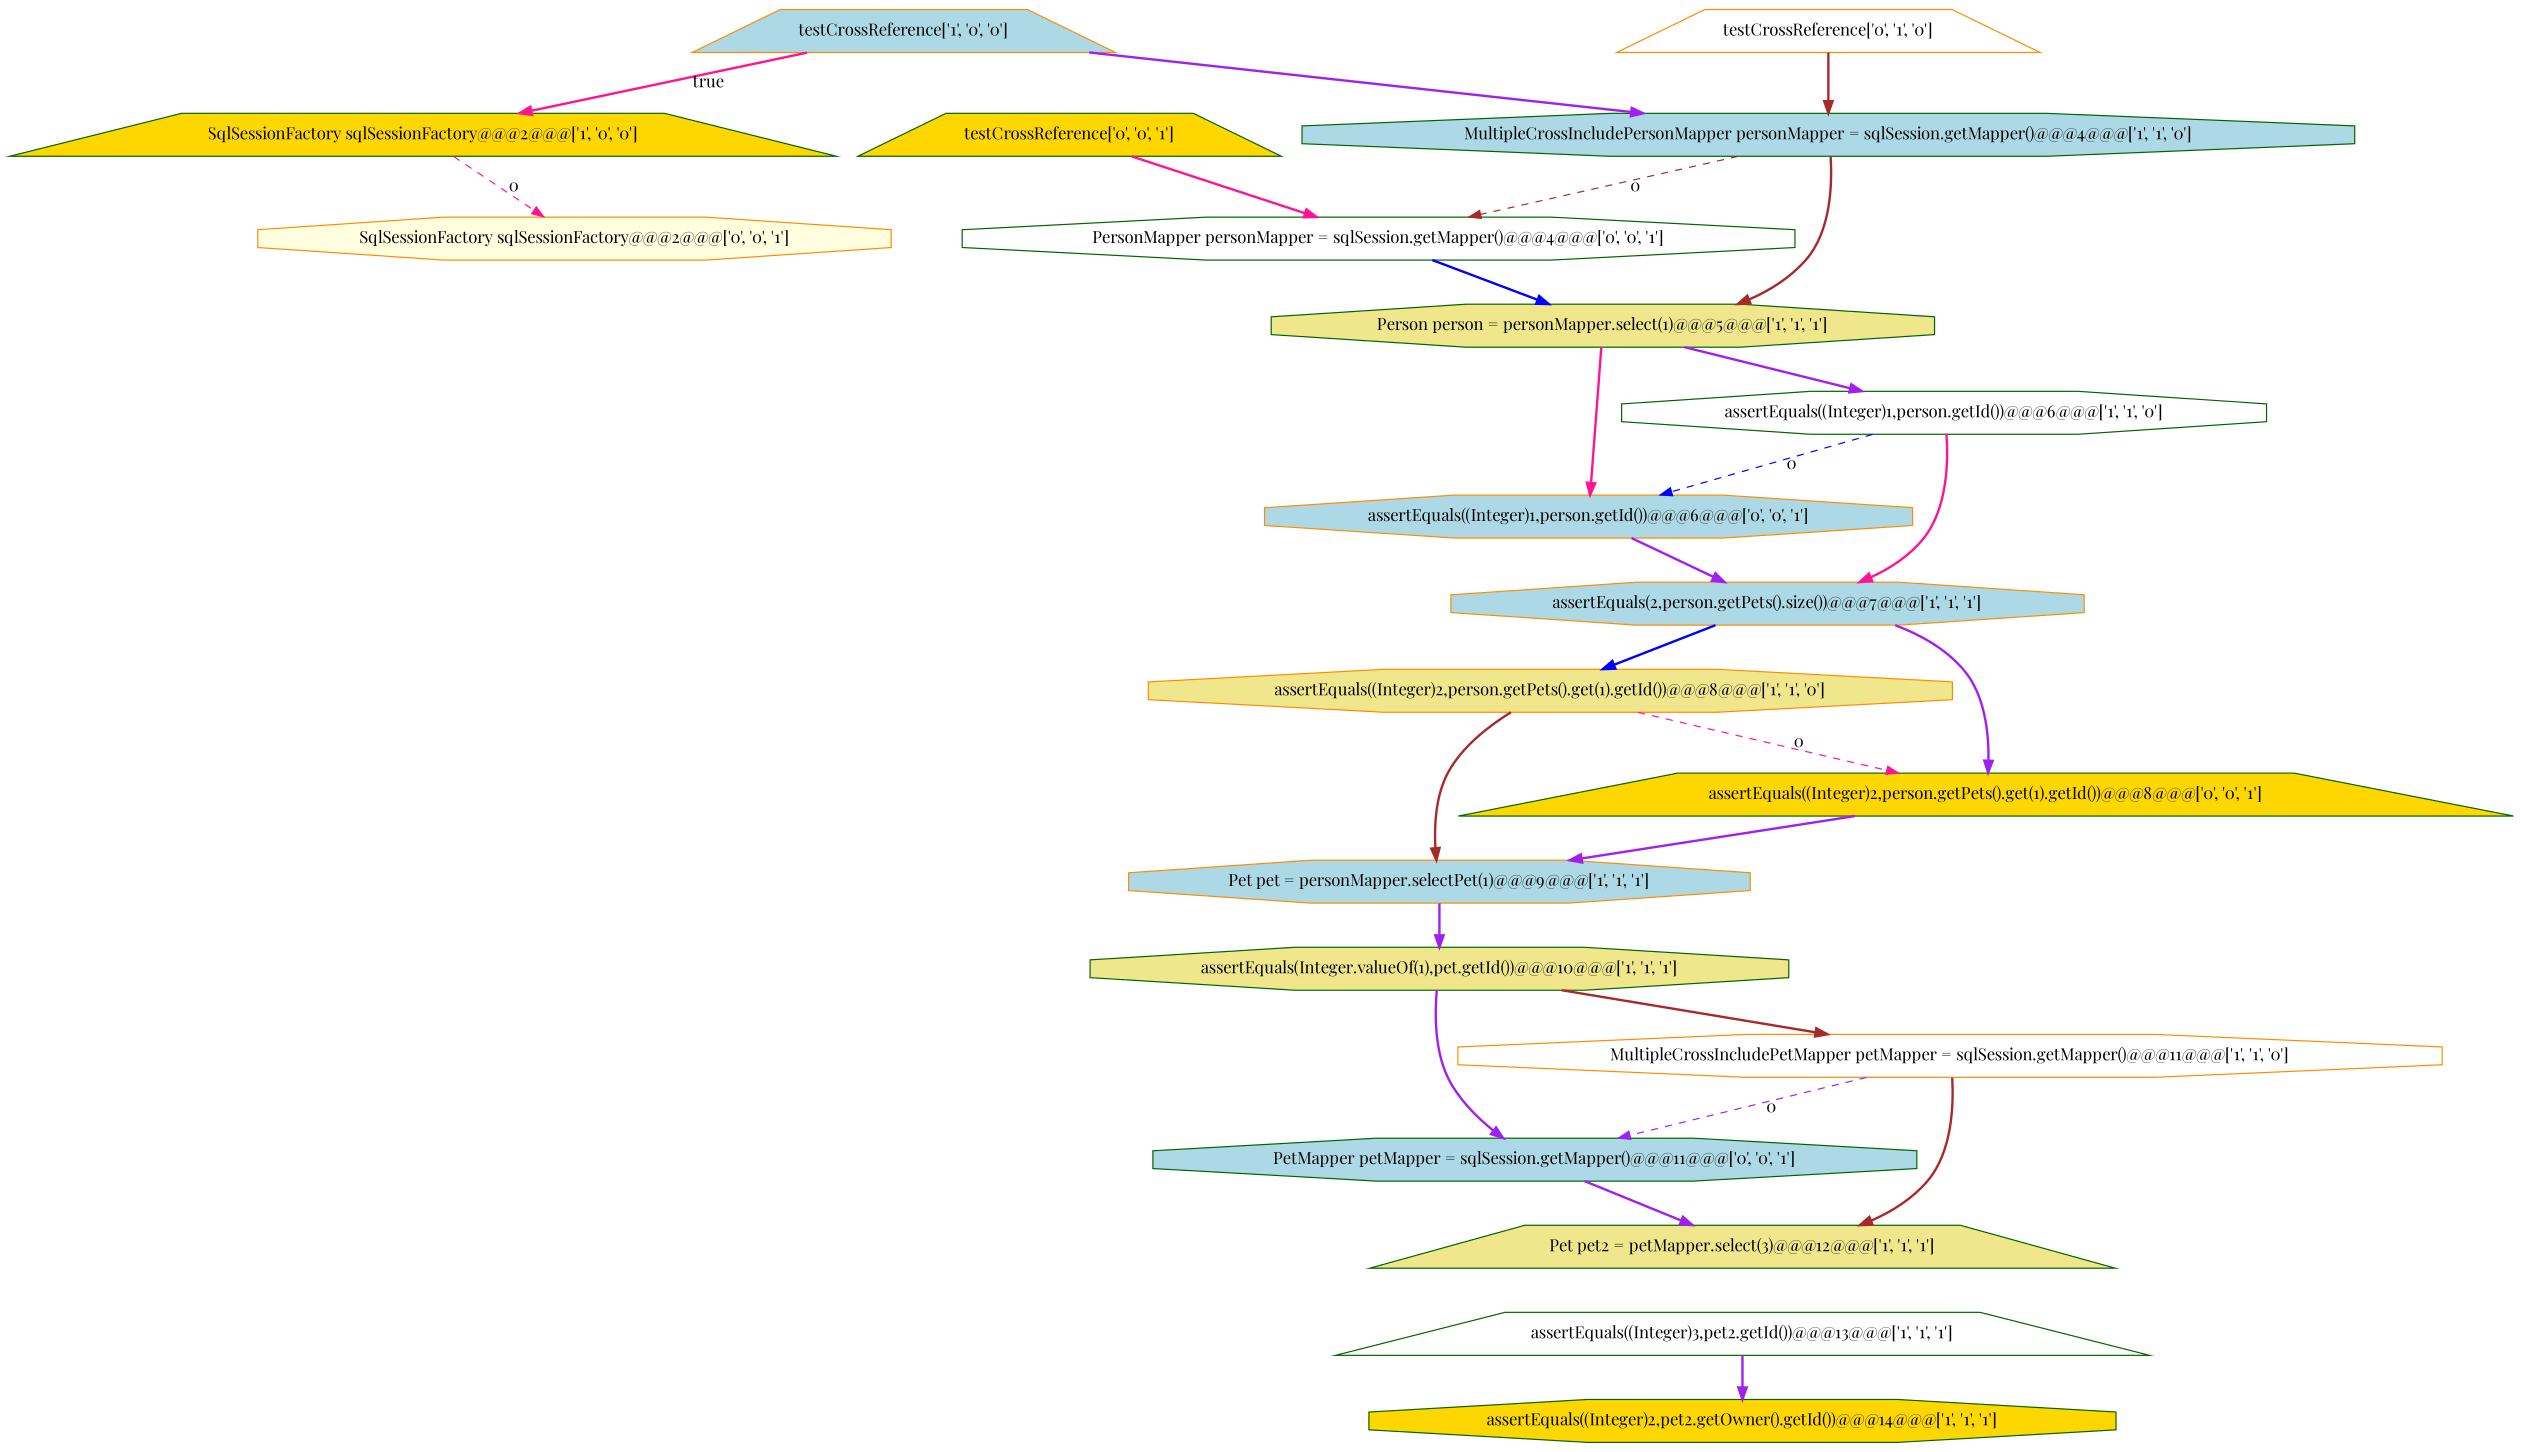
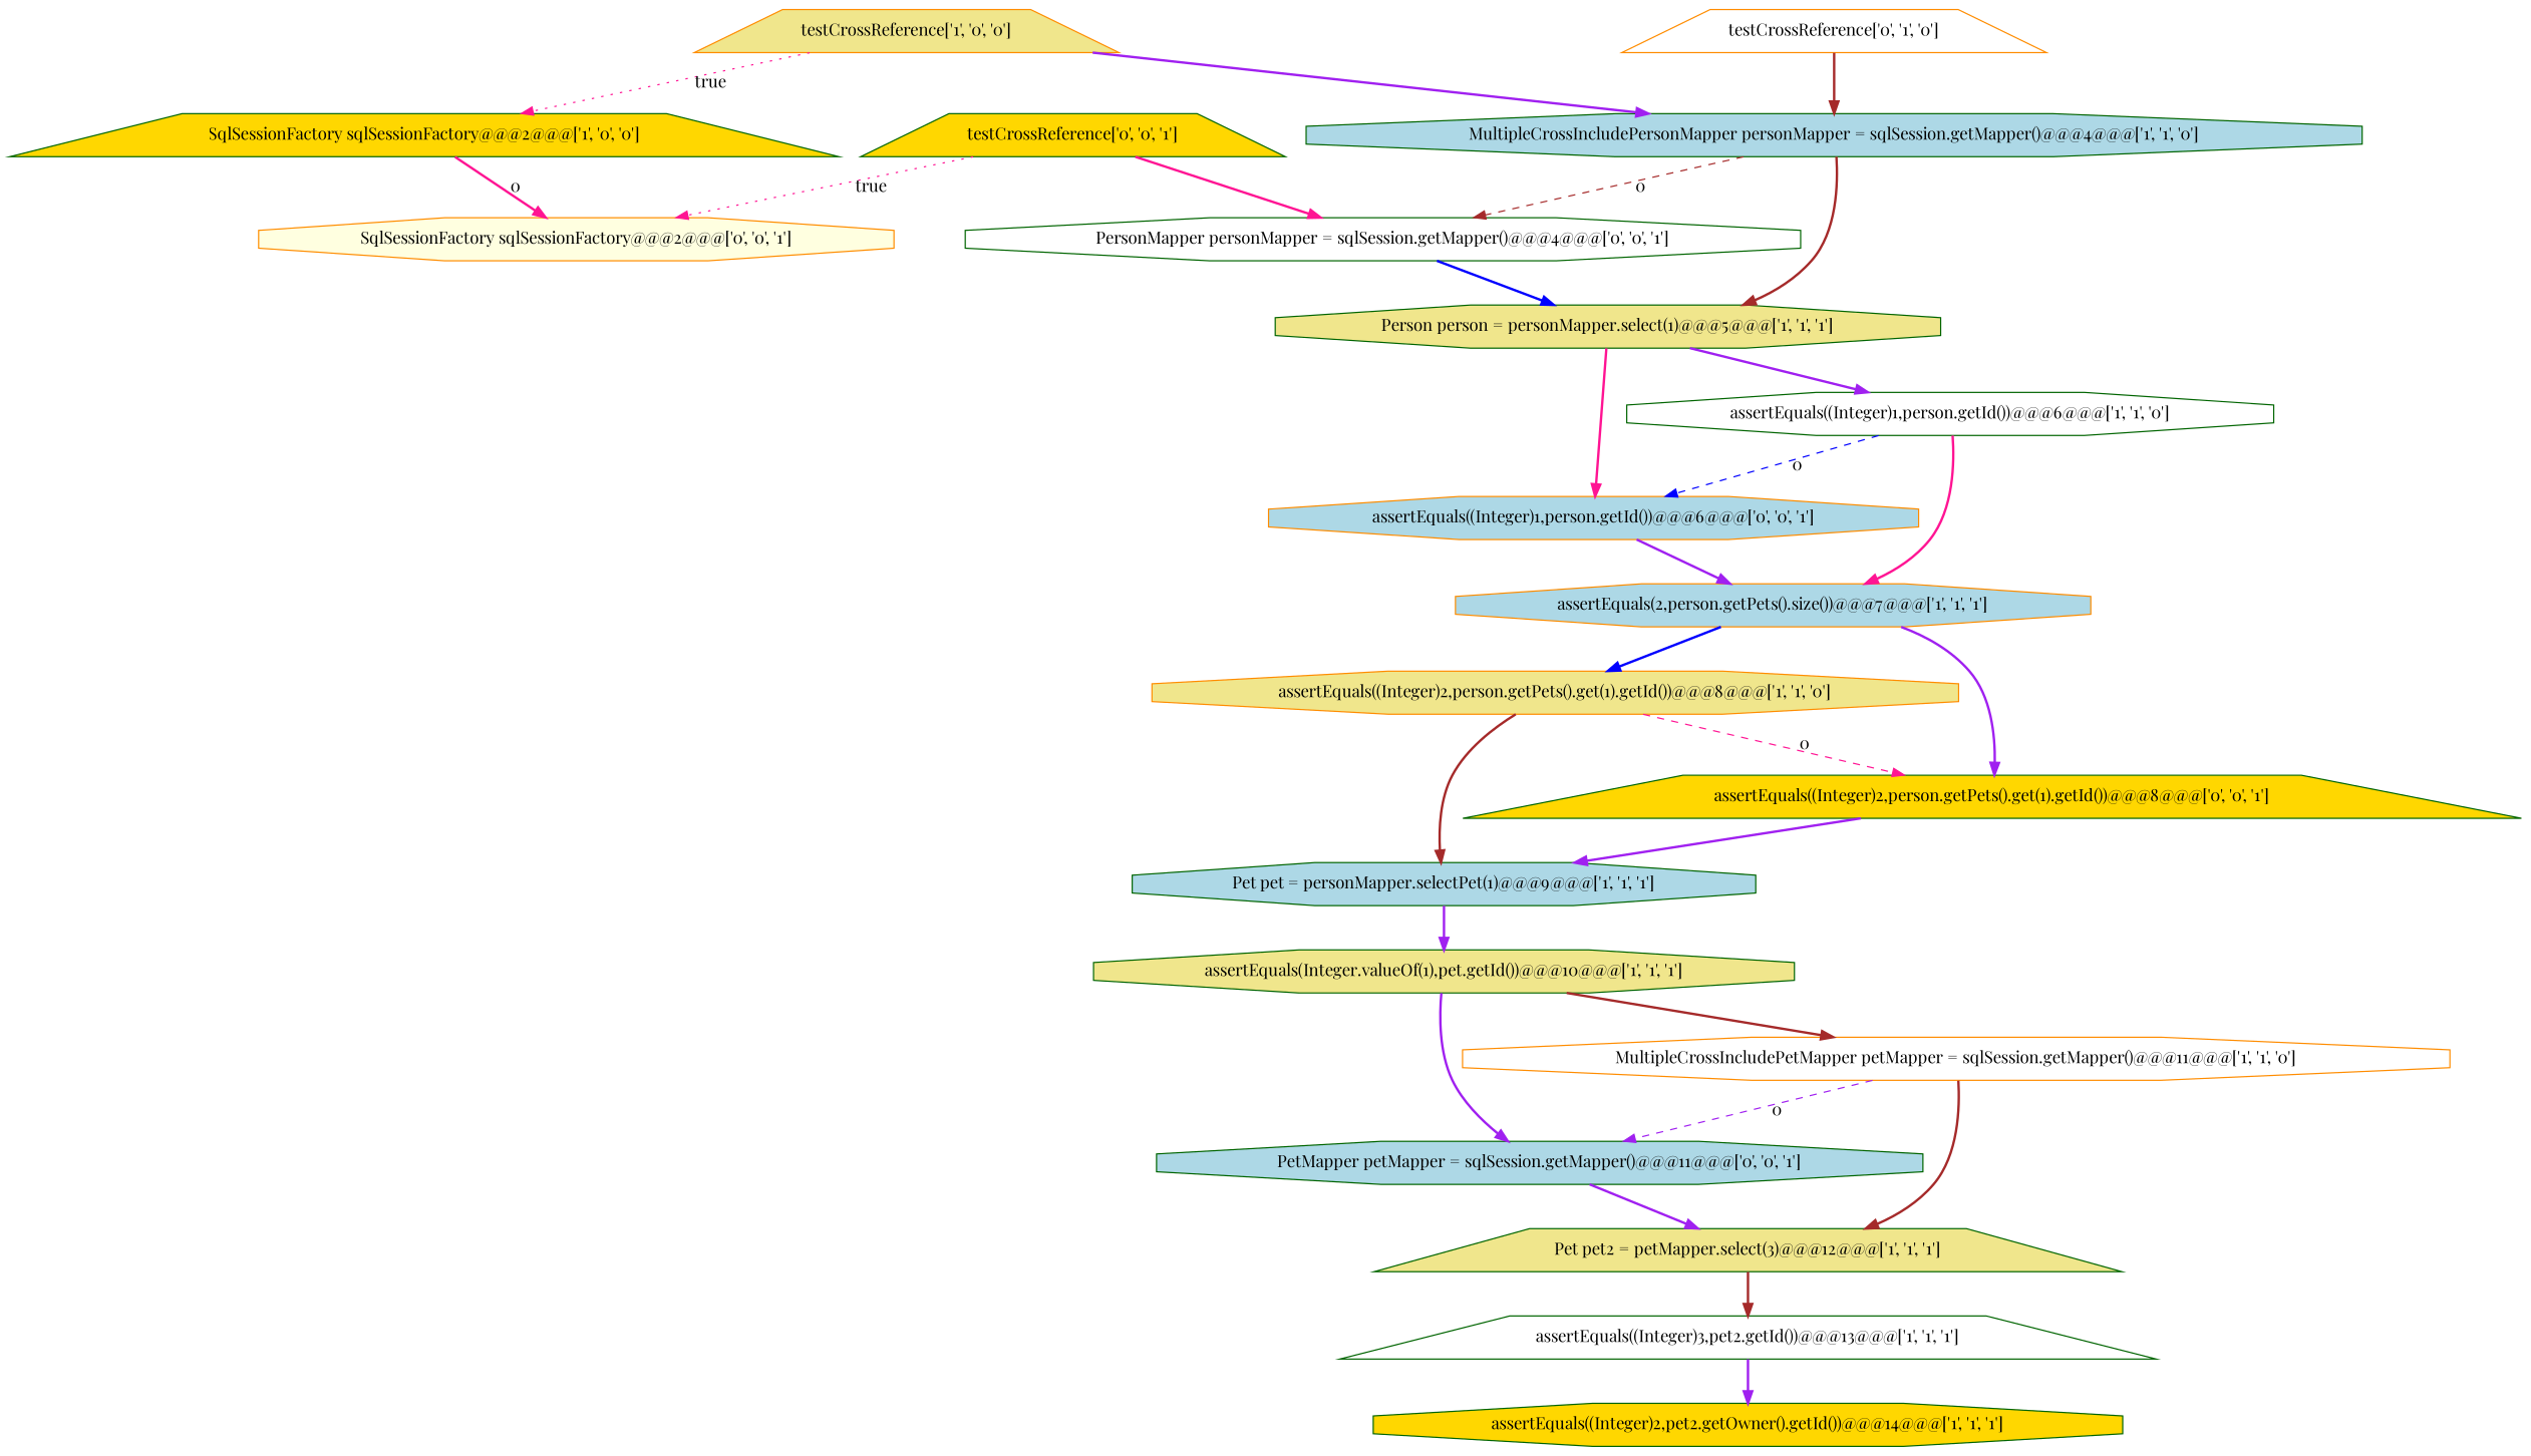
  digraph {
    fontname="Playfair Display"
    node [color=darkgreen fillcolor=white fontname="Playfair Display" shape=octagon style=filled]
    edge [color=purple fontname="Playfair Display" style=bold]
    n1 [color=darkorange label="testCrossReference['0', '1', '0']" shape=trapezium]
    n2 [fillcolor=lightblue label="MultipleCrossIncludePersonMapper personMapper = sqlSession.getMapper()@@@4@@@['1', '1', '0']"]
    n3 [fillcolor=khaki label="Person person = personMapper.select(1)@@@5@@@['1', '1', '1']"]
    n4 [label="PersonMapper personMapper = sqlSession.getMapper()@@@4@@@['0', '0', '1']"]
    n5 [color=darkorange fillcolor=lightblue label="assertEquals((Integer)1,person.getId())@@@6@@@['0', '0', '1']"]
    n6 [color=darkorange fillcolor=lightblue label="assertEquals(2,person.getPets().size())@@@7@@@['1', '1', '1']"]
    n7 [color=darkorange fillcolor=khaki label="assertEquals((Integer)2,person.getPets().get(1).getId())@@@8@@@['1', '1', '0']"]
    n8 [fillcolor=gold label="assertEquals((Integer)2,person.getPets().get(1).getId())@@@8@@@['0', '0', '1']" shape=trapezium]
-   n9 [color=darkorange fillcolor=lightblue label="Pet pet = personMapper.selectPet(1)@@@9@@@['1', '1', '1']"]
+   n9 [fillcolor=lightblue label="Pet pet = personMapper.selectPet(1)@@@9@@@['1', '1', '1']"]
    n10 [fillcolor=khaki label="assertEquals(Integer.valueOf(1),pet.getId())@@@10@@@['1', '1', '1']"]
    n11 [label="assertEquals((Integer)1,person.getId())@@@6@@@['1', '1', '0']"]
    n12 [color=darkorange fillcolor=lightyellow label="SqlSessionFactory sqlSessionFactory@@@2@@@['0', '0', '1']"]
    n13 [label="assertEquals((Integer)3,pet2.getId())@@@13@@@['1', '1', '1']" shape=trapezium]
    n14 [fillcolor=gold label="assertEquals((Integer)2,pet2.getOwner().getId())@@@14@@@['1', '1', '1']"]
    n15 [fillcolor=gold label="testCrossReference['0', '0', '1']" shape=trapezium]
    n16 [fillcolor=lightblue label="PetMapper petMapper = sqlSession.getMapper()@@@11@@@['0', '0', '1']"]
    n17 [fillcolor=khaki label="Pet pet2 = petMapper.select(3)@@@12@@@['1', '1', '1']" shape=trapezium]
    n18 [fillcolor=gold label="SqlSessionFactory sqlSessionFactory@@@2@@@['1', '0', '0']" shape=trapezium]
-   n19 [color=darkorange fillcolor=lightblue label="testCrossReference['1', '0', '0']" shape=trapezium]
+   n19 [color=darkorange fillcolor=khaki label="testCrossReference['1', '0', '0']" shape=trapezium]
    n20 [color=darkorange label="MultipleCrossIncludePetMapper petMapper = sqlSession.getMapper()@@@11@@@['1', '1', '0']"]
    n1 -> n2 [color=brown]
    n2 -> n3 [color=brown]
    n2 -> n4 [color=brown label=0 style=dashed]
    n3 -> n5 [color=deeppink]
    n3 -> n11
    n4 -> n3 [color=blue]
    n5 -> n6
    n6 -> n7 [color=blue]
    n6 -> n8
    n7 -> n8 [color=deeppink label=0 style=dashed]
    n7 -> n9 [color=brown]
    n8 -> n9
    n9 -> n10
    n10 -> n16
    n10 -> n20 [color=brown]
    n11 -> n5 [color=blue label=0 style=dashed]
    n11 -> n6 [color=deeppink]
    n13 -> n14
    n15 -> n4 [color=deeppink]
+   n15 -> n12 [color=deeppink label=true style=dotted]
    n16 -> n17
-   n18 -> n12 [color=deeppink label=0 style=dashed]
+   n17 -> n13 [color=brown]
+   n18 -> n12 [color=deeppink label=0]
    n19 -> n2
-   n19 -> n18 [color=deeppink label=true]
+   n19 -> n18 [color=deeppink label=true style=dotted]
    n20 -> n16 [label=0 style=dashed]
    n20 -> n17 [color=brown]
  }
